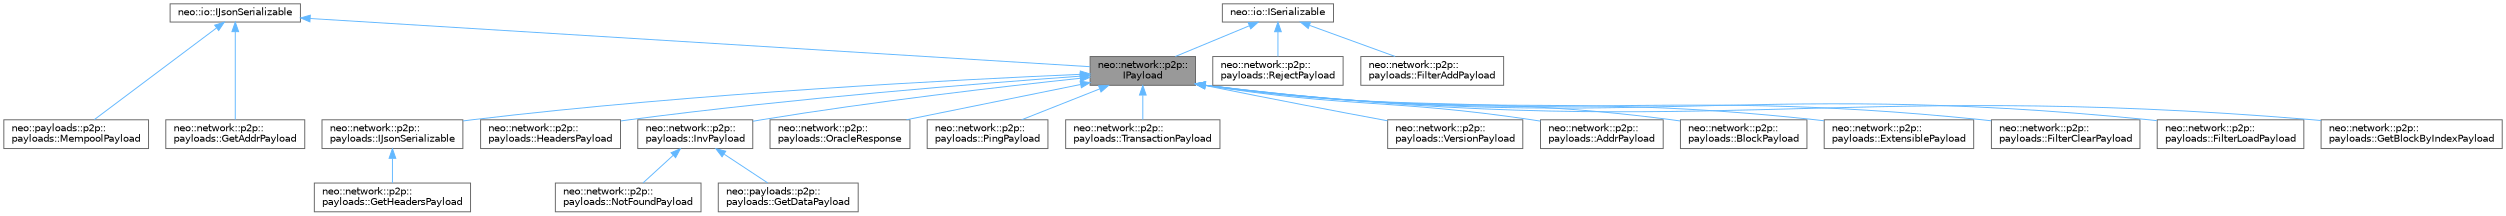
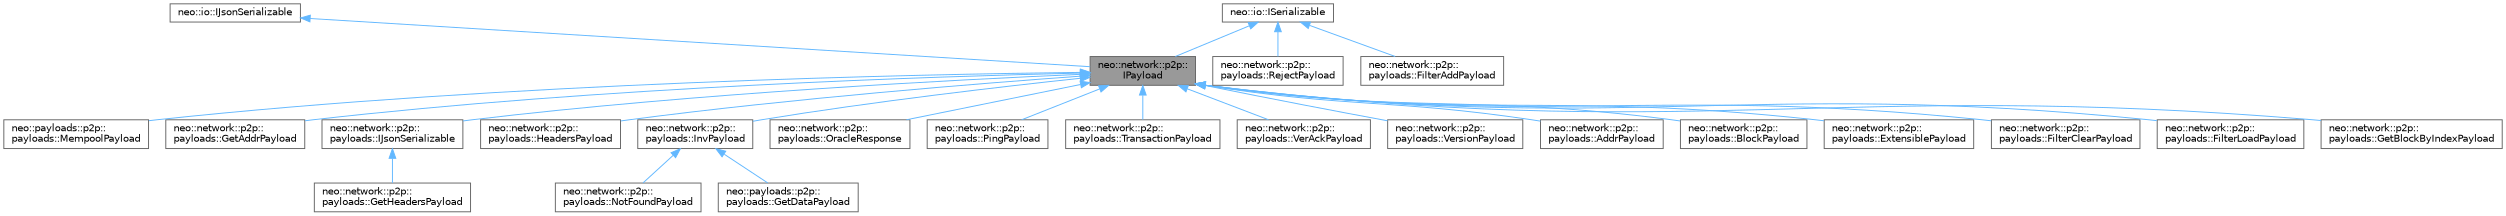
  digraph {
    rankdir=TB
    node [color=gray40 fillcolor=white fontname=Helvetica fontsize=10 shape=box style=filled]
    edge [color=steelblue1 dir=back fontname=Helvetica fontsize=10 labelfontname=Helvetica labelfontsize=10 style=solid]
    n1 [fillcolor=grey60 fontcolor=black height=0.2 label="neo::network::p2p::\lIPayload" width=0.4]
    n2 [height=0.2 label="neo::network::p2p::\lpayloads::AddrPayload" width=0.4]
    n3 [height=0.2 label="neo::network::p2p::\lpayloads::BlockPayload" width=0.4]
    n4 [height=0.2 label="neo::network::p2p::\lpayloads::ExtensiblePayload" width=0.4]
    n5 [height=0.2 label="neo::network::p2p::\lpayloads::FilterClearPayload" width=0.4]
    n6 [height=0.2 label="neo::network::p2p::\lpayloads::FilterLoadPayload" width=0.4]
    n7 [height=0.2 label="neo::network::p2p::\lpayloads::GetAddrPayload" width=0.4]
    n8 [height=0.2 label="neo::network::p2p::\lpayloads::GetBlockByIndexPayload" width=0.4]
    n9 [height=0.2 label="neo::network::p2p::\lpayloads::IJsonSerializable" width=0.4]
    n10 [height=0.2 label="neo::network::p2p::\lpayloads::HeadersPayload" width=0.4]
    n11 [height=0.2 label="neo::network::p2p::\lpayloads::InvPayload" width=0.4]
    n12 [height=0.2 label="neo::payloads::p2p::\lpayloads::MempoolPayload" width=0.4]
    n13 [height=0.2 label="neo::network::p2p::\lpayloads::OracleResponse" width=0.4]
    n14 [height=0.2 label="neo::network::p2p::\lpayloads::PingPayload" width=0.4]
    n15 [height=0.2 label="neo::network::p2p::\lpayloads::TransactionPayload" width=0.4]
+   n16 [height=0.2 label="neo::network::p2p::\lpayloads::VerAckPayload" width=0.4]
    n17 [height=0.2 label="neo::network::p2p::\lpayloads::VersionPayload" width=0.4]
    n18 [height=0.2 label="neo::network::p2p::\lpayloads::FilterAddPayload" width=0.4]
    n19 [height=0.2 label="neo::network::p2p::\lpayloads::GetHeadersPayload" width=0.4]
    n20 [height=0.2 label="neo::payloads::p2p::\lpayloads::GetDataPayload" width=0.4]
    n21 [height=0.2 label="neo::network::p2p::\lpayloads::NotFoundPayload" width=0.4]
    n22 [height=0.2 label="neo::network::p2p::\lpayloads::RejectPayload" width=0.4]
    n23 [height=0.2 label="neo::io::ISerializable" width=0.4]
    n24 [height=0.2 label="neo::io::IJsonSerializable" width=0.4]
    n1 -> n2
    n1 -> n3
    n1 -> n4
    n1 -> n5
    n1 -> n6
-   n24 -> n7
+   n1 -> n7
    n1 -> n8
    n1 -> n9
    n1 -> n10
    n1 -> n11
-   n24 -> n12
+   n1 -> n12
    n1 -> n13
    n1 -> n14
    n1 -> n15
+   n1 -> n16
    n1 -> n17
    n9 -> n19
    n11 -> n20
    n11 -> n21
    n23 -> n1
    n23 -> n18
    n23 -> n22
    n24 -> n1
  }
